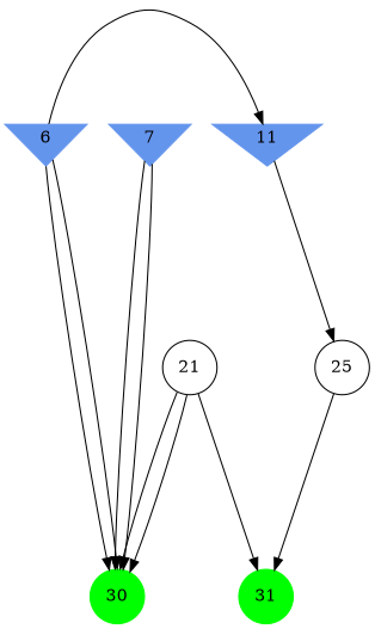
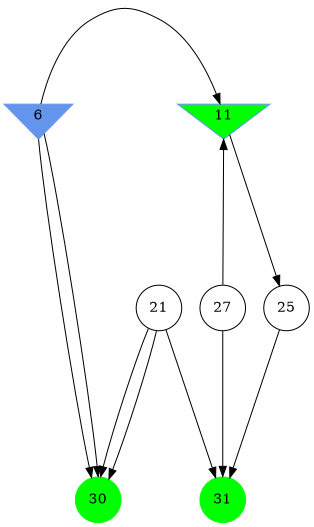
  digraph {
    ranksep=2.0
    node [color=cornflowerblue shape=circle style=filled]
    6 [shape=invtriangle]
-   7 [shape=invtriangle]
-   11 [shape=invtriangle]
+   11 [shape=invtriangle fillcolor=green]
    21 [color=black style=""]
    25 [color=black style=""]
+   27 [color=black style=""]
    30 [color=green]
    31 [color=green]
    subgraph sub_1 {
      rank=same
      6
-     7
      11
    }
    subgraph sub_2 {
      rank=same
      21
      25
+     27
    }
    subgraph sub_3 {
      rank=same
      30
      31
    }
    6 -> 11
    6 -> 30
    6 -> 30
-   7 -> 30
-   7 -> 30
    11 -> 25
    21 -> 30
    21 -> 30
    21 -> 31
    25 -> 31
+   27 -> 11
+   27 -> 31
  }
